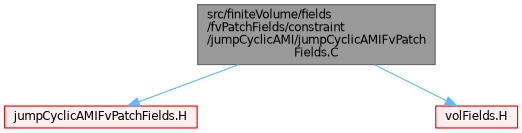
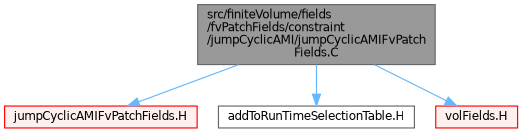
  digraph {
    node [color=red fillcolor="#FFF0F0" fontname=Helvetica fontsize=10 shape=box style=filled]
    edge [color=steelblue1 fontname=Helvetica fontsize=10 labelfontname=Helvetica labelfontsize=10 style=solid]
    n1 [color=gray40 fillcolor=grey60 fontcolor=black height=0.2 label="src/finiteVolume/fields\l/fvPatchFields/constraint\l/jumpCyclicAMI/jumpCyclicAMIFvPatch\lFields.C" width=0.4]
    n2 [height=0.2 label="jumpCyclicAMIFvPatchFields.H" width=0.4]
+   n3 [color=grey40 fillcolor=white height=0.2 label="addToRunTimeSelectionTable.H" width=0.4]
    n4 [height=0.2 label="volFields.H" width=0.4]
    n1 -> n2
+   n1 -> n3
    n1 -> n4
  }
